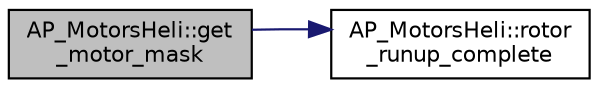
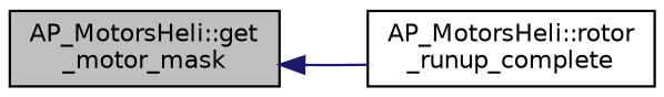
  digraph {
    rankdir=LR
    node [color=black fontname=Helvetica fontsize=10 shape=record style=filled]
    n1 [fillcolor=grey75 fontcolor=black height=0.2 label="AP_MotorsHeli::get\l_motor_mask" width=0.4]
    n2 [fillcolor=white height=0.2 label="AP_MotorsHeli::rotor\l_runup_complete" width=0.4]
-   n2 -> n1 [color=midnightblue dir=back fontname=Helvetica fontsize=10 labelfontname=Helvetica labelfontsize=10 style=solid]
+   n1 -> n2 [color=midnightblue dir=back fontname=Helvetica fontsize=10 labelfontname=Helvetica labelfontsize=10 style=solid]
  }
